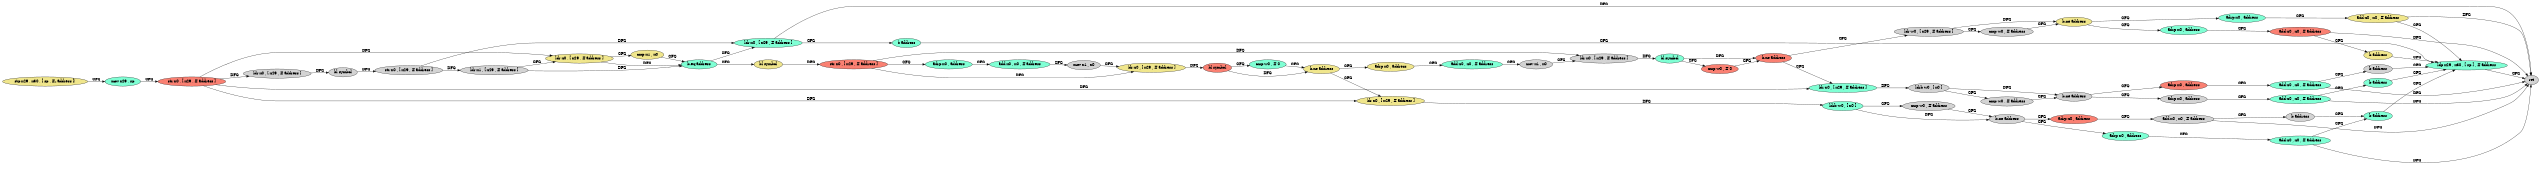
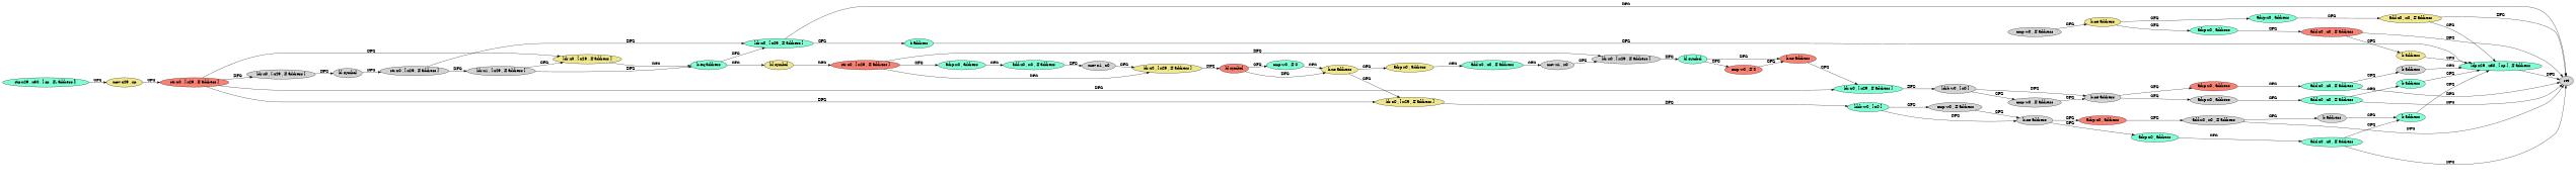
  digraph {
    rankdir=LR
    node [fillcolor=aquamarine style=filled]
-   n1 [fillcolor=khaki label="stp x29 , x30 , [ sp , #- address ]!"]
-   n2 [label="mov x29 , sp"]
+   n1 [label="stp x29 , x30 , [ sp , #- address ]!"]
+   n2 [fillcolor=khaki label="mov x29 , sp"]
    n3 [fillcolor=salmon label="str x0 , [ x29 , # address ]"]
    n4 [fillcolor=lightgrey label="ldr x0 , [ x29 , # address ]"]
    n5 [fillcolor=khaki label="ldr x0 , [ x29 , # address ]"]
    n6 [fillcolor=khaki label="ldr x0 , [ x29 , # address ]"]
    n7 [label="ldr x0 , [ x29 , # address ]"]
    n8 [fillcolor=lightgrey label="bl symbol"]
    n9 [label="b.eq address"]
-   n10 [fillcolor=khaki label="cmp x1 , x0"]
    n11 [label="ldrb w0 , [ x0 ]"]
    n12 [fillcolor=lightgrey label="ldrb w0 , [ x0 ]"]
-   n13 [fillcolor=lightgrey label="ldr w0 , [ x29 , # address ]"]
    n14 [fillcolor=lightgrey label="cmp w0 , # address"]
    n15 [fillcolor=khaki label="b.ne address"]
    n16 [fillcolor=lightgrey label="str x0 , [ x29 , # address ]"]
    n17 [fillcolor=lightgrey label="ldr x1 , [ x29 , # address ]"]
    n18 [label="ldr x0 , [ x29 , # address ]"]
    n19 [label="b address"]
    n20 [fillcolor=lightgrey label=ret]
    n21 [fillcolor=khaki label="bl symbol"]
    n22 [fillcolor=salmon label="str x0 , [ x29 , # address ]"]
    n23 [label="adrp x0 , address"]
    n24 [fillcolor=khaki label="ldr x0 , [ x29 , # address ]"]
    n25 [fillcolor=lightgrey label="ldr x0 , [ x29 , # address ]"]
    n26 [label="ldp x29 , x30 , [ sp ] , # address"]
    n27 [label="add x0 , x0 , # address"]
    n28 [fillcolor=salmon label="bl symbol"]
    n29 [label="bl symbol"]
    n30 [fillcolor=lightgrey label="mov x1 , x0"]
    n31 [label="cmp w0 , # 0"]
    n32 [fillcolor=khaki label="b.ne address"]
    n33 [fillcolor=khaki label="adrp x0 , address"]
    n34 [label="add x0 , x0 , # address"]
    n35 [fillcolor=lightgrey label="mov x1 , x0"]
    n36 [fillcolor=lightgrey label="cmp w0 , # address"]
    n37 [fillcolor=lightgrey label="b.ne address"]
    n38 [fillcolor=salmon label="cmp w0 , # 0"]
    n39 [fillcolor=salmon label="b.ne address"]
    n40 [label="adrp x0 , address"]
    n41 [label="adrp x0 , address"]
    n42 [fillcolor=lightgrey label="cmp w0 , # address"]
    n43 [fillcolor=lightgrey label="b.ne address"]
    n44 [label="adrp x0 , address"]
    n45 [fillcolor=salmon label="adrp x0 , address"]
    n46 [label="add x0 , x0 , # address"]
    n47 [fillcolor=lightgrey label="add x0 , x0 , # address"]
    n48 [label="b address"]
    n49 [fillcolor=lightgrey label="b address"]
    n50 [fillcolor=khaki label="add x0 , x0 , # address"]
    n51 [fillcolor=salmon label="add x0 , x0 , # address"]
    n52 [fillcolor=khaki label="b address"]
    n53 [fillcolor=salmon label="adrp x0 , address"]
    n54 [fillcolor=lightgrey label="adrp x0 , address"]
    n55 [label="add x0 , x0 , # address"]
    n56 [label="add x0 , x0 , # address"]
    n57 [fillcolor=lightgrey label="b address"]
    n58 [label="b address"]
    n1 -> n2 [label=CFG]
    n2 -> n3 [label=CFG]
    n3 -> n4 [label=DFG]
    n3 -> n5 [label=DFG]
    n3 -> n6 [label=DFG]
    n3 -> n7 [label=DFG]
    n4 -> n8 [label=DFG]
    n5 -> n9 [label=DFG]
-   n5 -> n10 [label=CFG]
    n6 -> n11 [label=DFG]
    n7 -> n12 [label=DFG]
    n8 -> n16 [label=DFG]
    n9 -> n18 [label=CFG]
    n9 -> n21 [label=CFG]
-   n10 -> n9 [label=CFG]
    n11 -> n36 [label=CFG]
    n11 -> n37 [label=DFG]
    n12 -> n42 [label=CFG]
    n12 -> n43 [label=DFG]
-   n13 -> n14 [label=CFG]
-   n13 -> n15 [label=DFG]
    n14 -> n15 [label=CFG]
    n15 -> n40 [label=CFG]
    n15 -> n41 [label=CFG]
    n16 -> n17 [label=DFG]
    n16 -> n18 [label=DFG]
    n17 -> n5 [label=CFG]
    n17 -> n9 [label=DFG]
    n18 -> n19 [label=CFG]
    n18 -> n20 [label=DFG]
    n19 -> n26 [label=CFG]
    n21 -> n22 [label=DFG]
    n22 -> n23 [label=CFG]
    n22 -> n24 [label=DFG]
    n22 -> n25 [label=DFG]
    n23 -> n27 [label=CFG]
    n24 -> n28 [label=DFG]
    n25 -> n29 [label=DFG]
-   n26 -> n20 [label=CFG]
+   n26 -> n20 [label=DFG]
    n27 -> n30 [label=CFG]
    n28 -> n31 [label=CFG]
    n28 -> n32 [label=DFG]
    n29 -> n38 [label=CFG]
    n29 -> n39 [label=DFG]
    n30 -> n24 [label=CFG]
    n31 -> n32 [label=CFG]
    n32 -> n6 [label=CFG]
    n32 -> n33 [label=CFG]
    n33 -> n34 [label=CFG]
    n34 -> n35 [label=CFG]
    n35 -> n25 [label=CFG]
    n36 -> n37 [label=CFG]
    n37 -> n44 [label=CFG]
    n37 -> n45 [label=CFG]
    n38 -> n39 [label=CFG]
    n39 -> n7 [label=CFG]
-   n39 -> n13 [label=CFG]
    n40 -> n50 [label=CFG]
    n41 -> n51 [label=CFG]
    n42 -> n43 [label=CFG]
    n43 -> n53 [label=CFG]
    n43 -> n54 [label=CFG]
    n44 -> n46 [label=CFG]
    n45 -> n47 [label=CFG]
    n46 -> n20 [label=DFG]
    n46 -> n48 [label=CFG]
    n47 -> n20 [label=DFG]
    n47 -> n49 [label=CFG]
    n48 -> n26 [label=CFG]
    n49 -> n48 [label=CFG]
    n50 -> n20 [label=DFG]
    n50 -> n26 [label=CFG]
    n51 -> n20 [label=DFG]
    n51 -> n52 [label=CFG]
    n52 -> n26 [label=CFG]
    n53 -> n55 [label=CFG]
    n54 -> n56 [label=CFG]
    n55 -> n20 [label=DFG]
    n55 -> n57 [label=CFG]
    n56 -> n20 [label=DFG]
    n56 -> n58 [label=CFG]
    n57 -> n26 [label=CFG]
    n58 -> n26 [label=CFG]
  }
